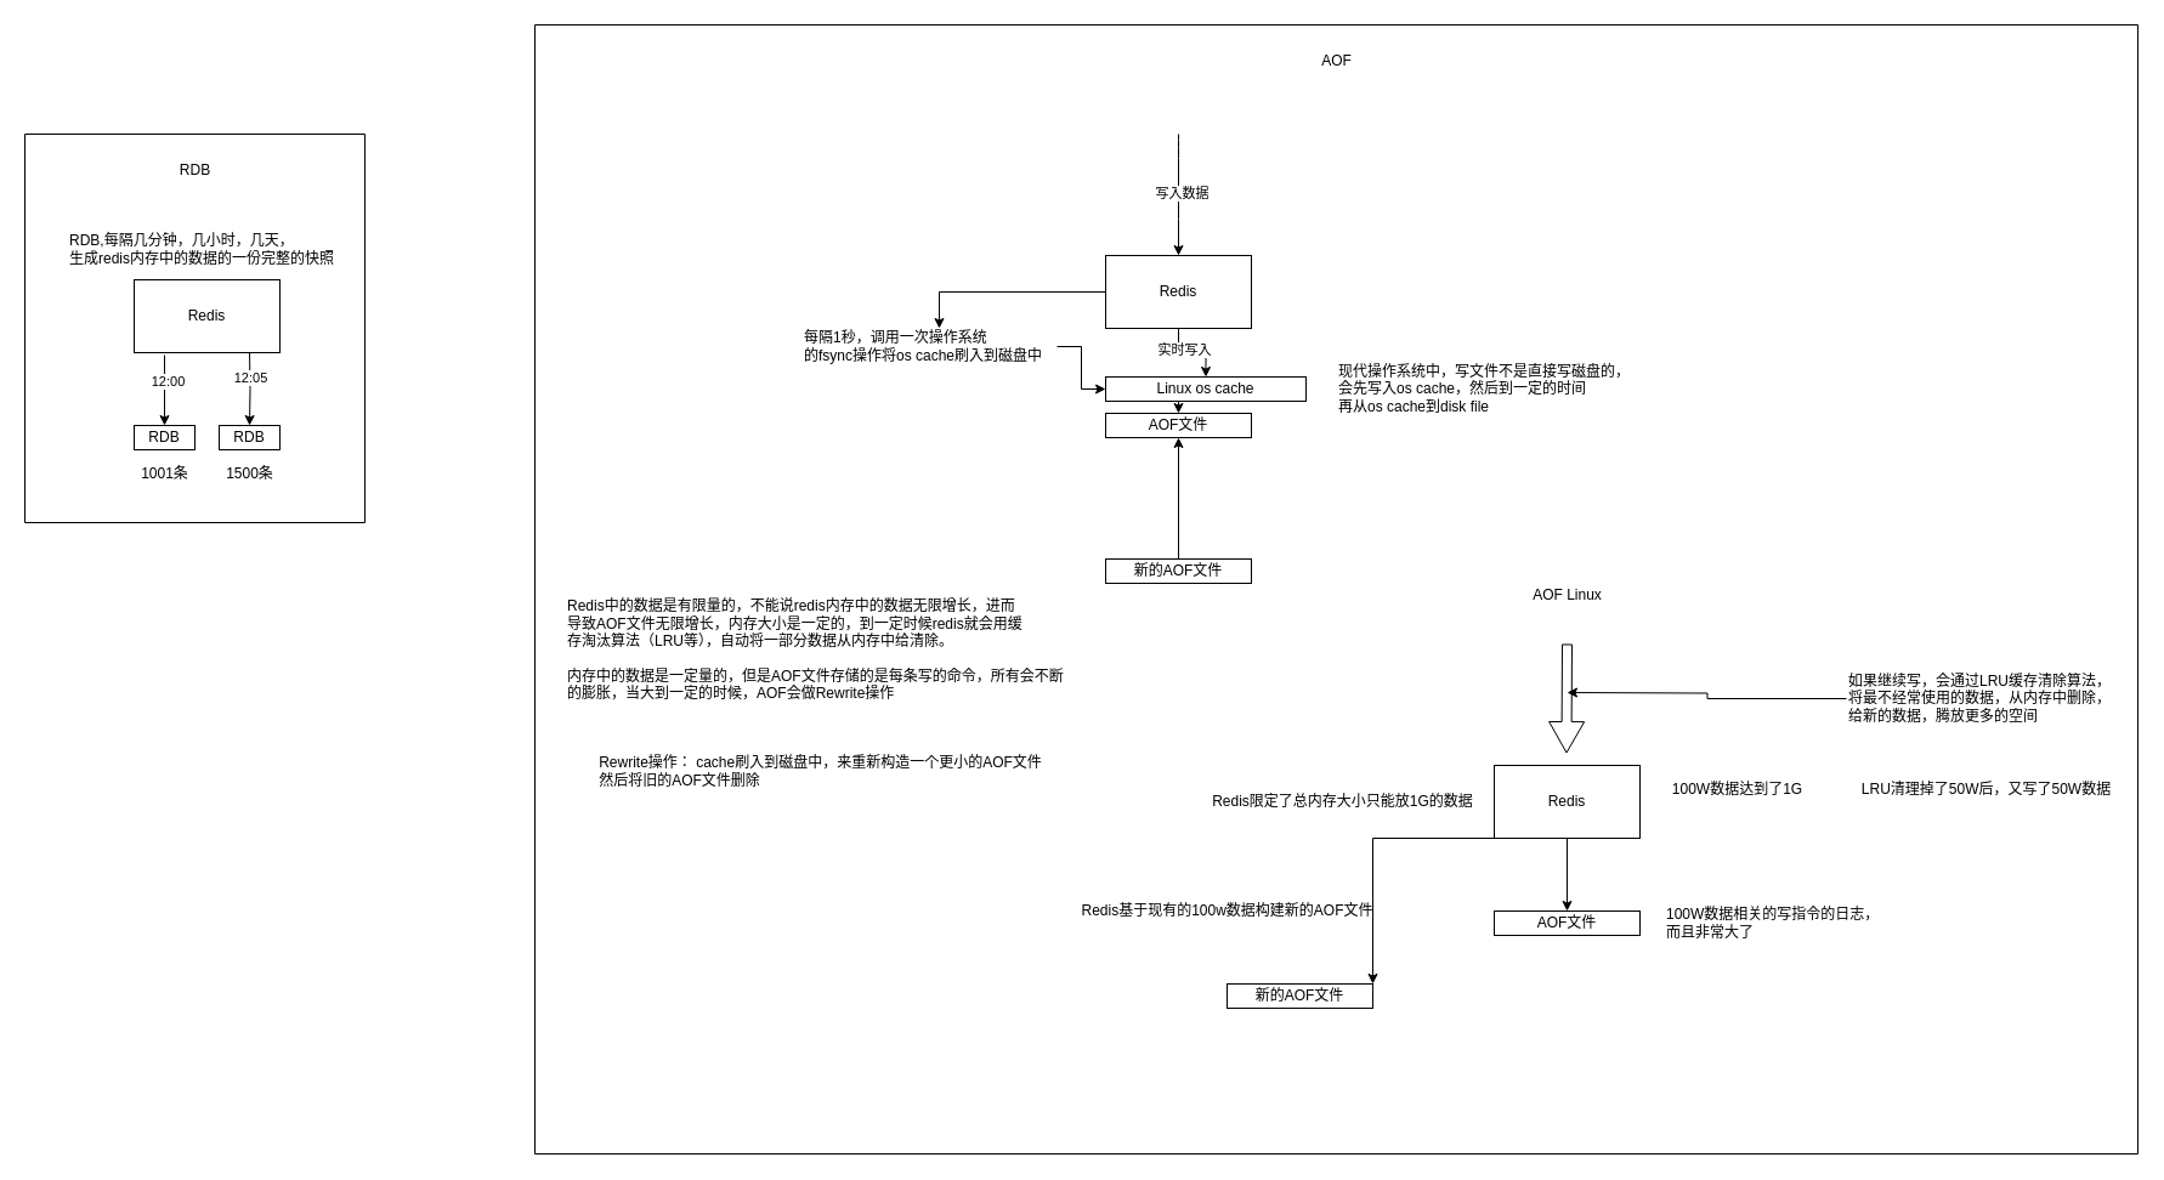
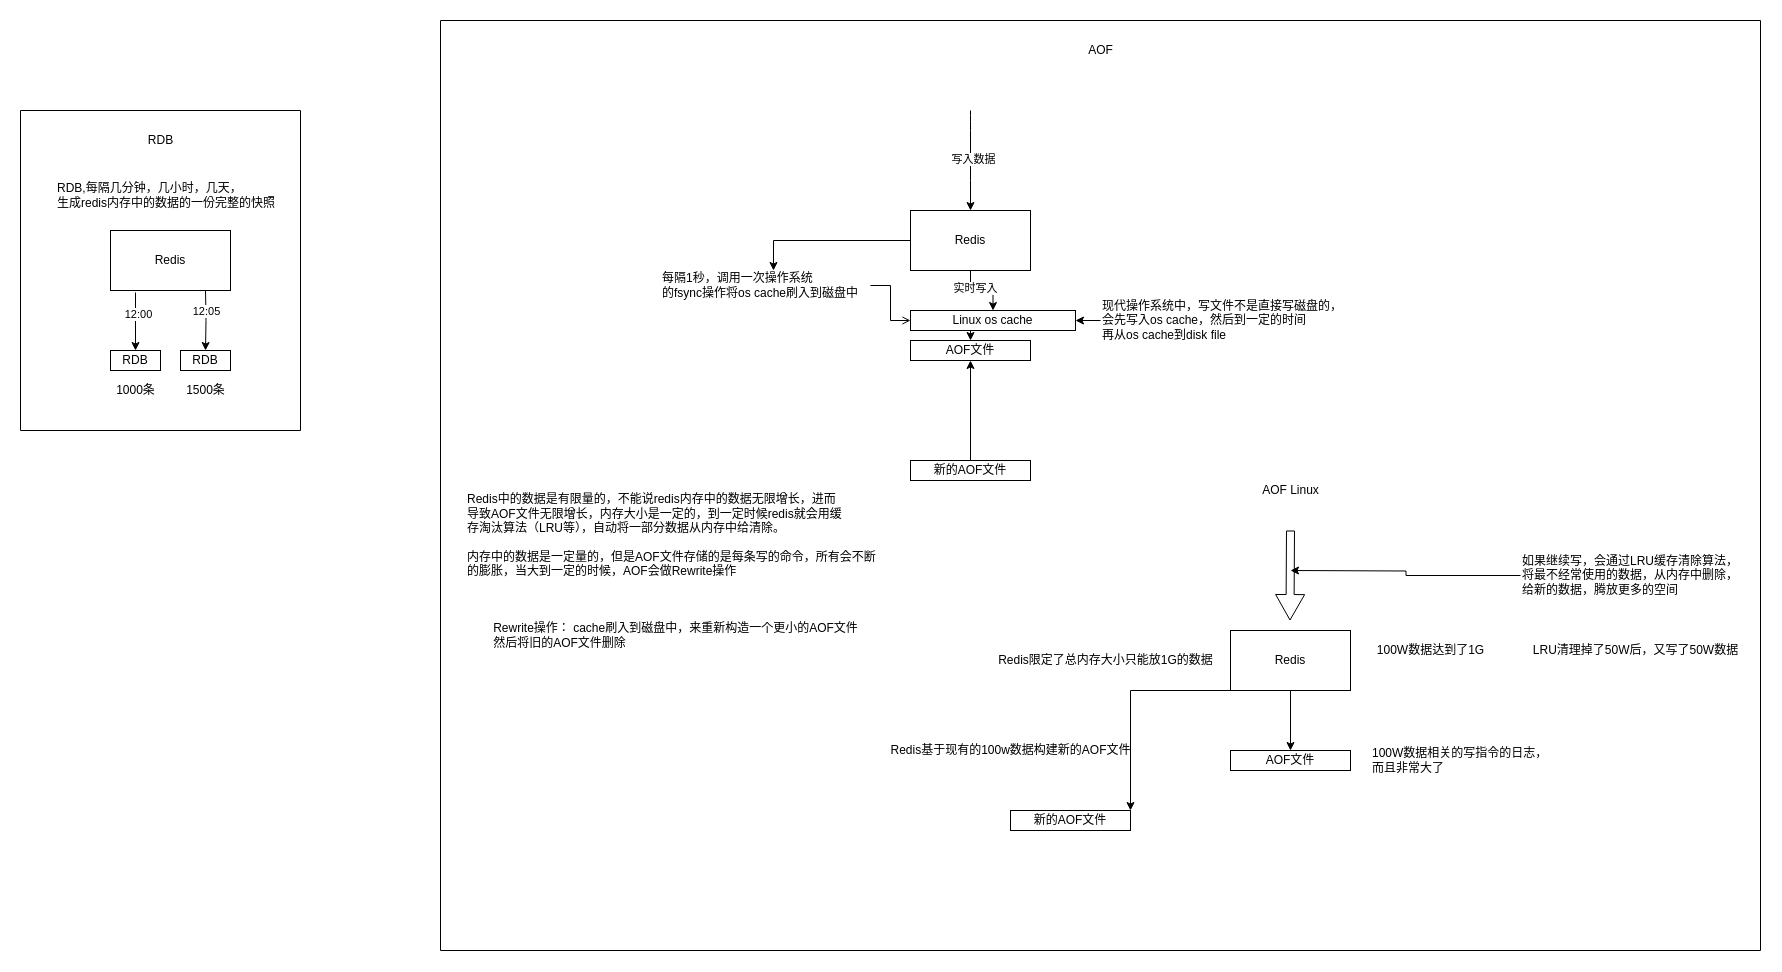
  <mxCell id="0" />
  <mxCell id="1" parent="0" />
  <mxCell id="2" value="" style="edgeStyle=orthogonalEdgeStyle;rounded=0;orthogonalLoop=1;jettySize=auto;html=1;" edge="1" parent="1" target="8"><mxGeometry relative="1" as="geometry"><mxPoint x="135" y="292" as="sourcePoint" /><Array as="points"><mxPoint x="135" y="310" /><mxPoint x="135" y="310" /></Array></mxGeometry></mxCell>
  <mxCell id="3" value="12:00" style="edgeLabel;html=1;align=center;verticalAlign=middle;resizable=0;points=[];" vertex="1" connectable="0" parent="2"><mxGeometry x="-0.276" y="2" relative="1" as="geometry"><mxPoint as="offset" /></mxGeometry></mxCell>
  <mxCell id="4" style="edgeStyle=orthogonalEdgeStyle;rounded=0;orthogonalLoop=1;jettySize=auto;html=1;entryX=0.5;entryY=0;entryDx=0;entryDy=0;" edge="1" parent="1" target="9"><mxGeometry relative="1" as="geometry"><mxPoint x="205" y="289" as="sourcePoint" /></mxGeometry></mxCell>
  <mxCell id="5" value="12:05" style="edgeLabel;html=1;align=center;verticalAlign=middle;resizable=0;points=[];" vertex="1" connectable="0" parent="4"><mxGeometry x="-0.279" relative="1" as="geometry"><mxPoint as="offset" /></mxGeometry></mxCell>
  <mxCell id="6" value="Redis" style="whiteSpace=wrap;html=1;" vertex="1" parent="1"><mxGeometry x="110" y="230" width="120" height="60" as="geometry" /></mxCell>
- <mxCell id="7" value="RDB,每隔几分钟，几小时，几天，&lt;br&gt;生成redis内存中的数据的一份完整的快照" style="text;html=1;align=left;verticalAlign=middle;resizable=0;points=[];autosize=1;strokeColor=none;" vertex="1" parent="1"><mxGeometry x="55" y="190" width="230" height="30" as="geometry" /></mxCell>
+ <mxCell id="7" value="RDB,每隔几分钟，几小时，几天，&lt;br&gt;生成redis内存中的数据的一份完整的快照" style="text;html=1;align=left;verticalAlign=middle;resizable=0;points=[];autosize=1;strokeColor=none;" vertex="1" parent="1"><mxGeometry x="55" y="180" width="230" height="30" as="geometry" /></mxCell>
  <mxCell id="8" value="RDB" style="whiteSpace=wrap;html=1;" vertex="1" parent="1"><mxGeometry x="110" y="350" width="50" height="20" as="geometry" /></mxCell>
  <mxCell id="9" value="RDB" style="whiteSpace=wrap;html=1;" vertex="1" parent="1"><mxGeometry x="180" y="350" width="50" height="20" as="geometry" /></mxCell>
- <mxCell id="10" value="1001条" style="text;html=1;align=center;verticalAlign=middle;resizable=0;points=[];autosize=1;strokeColor=none;" vertex="1" parent="1"><mxGeometry x="110" y="380" width="50" height="20" as="geometry" /></mxCell>
+ <mxCell id="10" value="1000条" style="text;html=1;align=center;verticalAlign=middle;resizable=0;points=[];autosize=1;strokeColor=none;" vertex="1" parent="1"><mxGeometry x="110" y="380" width="50" height="20" as="geometry" /></mxCell>
  <mxCell id="11" value="1500条" style="text;html=1;align=center;verticalAlign=middle;resizable=0;points=[];autosize=1;strokeColor=none;" vertex="1" parent="1"><mxGeometry x="180" y="380" width="50" height="20" as="geometry" /></mxCell>
  <mxCell id="12" style="edgeStyle=orthogonalEdgeStyle;rounded=0;orthogonalLoop=1;jettySize=auto;html=1;entryX=0.5;entryY=0;entryDx=0;entryDy=0;" edge="1" parent="1" source="15" target="17"><mxGeometry relative="1" as="geometry" /></mxCell>
  <mxCell id="13" value="实时写入" style="edgeLabel;html=1;align=center;verticalAlign=middle;resizable=0;points=[];" vertex="1" connectable="0" parent="12"><mxGeometry x="-0.24" y="3" relative="1" as="geometry"><mxPoint as="offset" /></mxGeometry></mxCell>
  <mxCell id="14" style="edgeStyle=orthogonalEdgeStyle;rounded=0;orthogonalLoop=1;jettySize=auto;html=1;entryX=0.538;entryY=0;entryDx=0;entryDy=0;entryPerimeter=0;" edge="1" parent="1" source="15" target="24"><mxGeometry relative="1" as="geometry" /></mxCell>
  <mxCell id="15" value="Redis" style="whiteSpace=wrap;html=1;" vertex="1" parent="1"><mxGeometry x="910" y="210" width="120" height="60" as="geometry" /></mxCell>
  <mxCell id="16" style="edgeStyle=orthogonalEdgeStyle;rounded=0;orthogonalLoop=1;jettySize=auto;html=1;exitX=0.5;exitY=1;exitDx=0;exitDy=0;entryX=0.5;entryY=0;entryDx=0;entryDy=0;" edge="1" parent="1" source="17" target="20"><mxGeometry relative="1" as="geometry" /></mxCell>
  <mxCell id="17" value="Linux os cache" style="whiteSpace=wrap;html=1;" vertex="1" parent="1"><mxGeometry x="910" y="310" width="165" height="20" as="geometry" /></mxCell>
  <mxCell id="18" value="" style="endArrow=classic;html=1;entryX=0.5;entryY=0;entryDx=0;entryDy=0;" edge="1" parent="1" target="15"><mxGeometry width="50" height="50" relative="1" as="geometry"><mxPoint x="970" y="110" as="sourcePoint" /><mxPoint x="920" y="390" as="targetPoint" /><Array as="points"><mxPoint x="970" y="120" /><mxPoint x="970" y="170" /></Array></mxGeometry></mxCell>
  <mxCell id="19" value="写入数据" style="edgeLabel;html=1;align=center;verticalAlign=middle;resizable=0;points=[];" vertex="1" connectable="0" parent="18"><mxGeometry x="-0.04" y="2" relative="1" as="geometry"><mxPoint as="offset" /></mxGeometry></mxCell>
  <mxCell id="20" value="AOF文件" style="whiteSpace=wrap;html=1;" vertex="1" parent="1"><mxGeometry x="910" y="340" width="120" height="20" as="geometry" /></mxCell>
+ <mxCell id="21" style="edgeStyle=orthogonalEdgeStyle;rounded=0;orthogonalLoop=1;jettySize=auto;html=1;entryX=1;entryY=0.5;entryDx=0;entryDy=0;" edge="1" parent="1" source="22" target="17"><mxGeometry relative="1" as="geometry" /></mxCell>
  <mxCell id="22" value="现代操作系统中，写文件不是直接写磁盘的，&lt;br&gt;会先写入os cache，然后到一定的时间&lt;br&gt;再从os cache到disk file" style="text;html=1;align=left;verticalAlign=middle;resizable=0;points=[];autosize=1;strokeColor=none;" vertex="1" parent="1"><mxGeometry x="1100" y="295" width="260" height="50" as="geometry" /></mxCell>
- <mxCell id="23" style="edgeStyle=orthogonalEdgeStyle;rounded=0;orthogonalLoop=1;jettySize=auto;html=1;entryX=0;entryY=0.5;entryDx=0;entryDy=0;" edge="1" parent="1" source="24" target="17"><mxGeometry relative="1" as="geometry" /></mxCell>
+ <mxCell id="23" style="edgeStyle=orthogonalEdgeStyle;rounded=0;orthogonalLoop=1;jettySize=auto;html=1;entryX=0;entryY=0.5;entryDx=0;entryDy=0;endArrow=open;" edge="1" parent="1" source="24" target="17"><mxGeometry relative="1" as="geometry" /></mxCell>
  <mxCell id="24" value="每隔1秒，调用一次操作系统&lt;br&gt;的fsync操作将os cache刷入到磁盘中" style="text;html=1;align=left;verticalAlign=middle;resizable=0;points=[];autosize=1;strokeColor=none;" vertex="1" parent="1"><mxGeometry x="660" y="270" width="210" height="30" as="geometry" /></mxCell>
  <mxCell id="25" style="edgeStyle=orthogonalEdgeStyle;rounded=0;orthogonalLoop=1;jettySize=auto;html=1;entryX=0.5;entryY=1;entryDx=0;entryDy=0;" edge="1" parent="1" source="26" target="20"><mxGeometry relative="1" as="geometry" /></mxCell>
  <mxCell id="26" value="新的AOF文件" style="whiteSpace=wrap;html=1;" vertex="1" parent="1"><mxGeometry x="910" y="460" width="120" height="20" as="geometry" /></mxCell>
  <mxCell id="27" value="Redis中的数据是有限量的，不能说redis内存中的数据无限增长，进而&lt;br&gt;导致AOF文件无限增长，内存大小是一定的，到一定时候redis就会用缓&lt;br&gt;存淘汰算法（LRU等），自动将一部分数据从内存中给清除。&lt;br&gt;&lt;br&gt;内存中的数据是一定量的，但是AOF文件存储的是每条写的命令，所有会不断&lt;br&gt;的膨胀，当大到一定的时候，AOF会做Rewrite操作" style="text;html=1;align=left;verticalAlign=middle;resizable=0;points=[];autosize=1;strokeColor=none;" vertex="1" parent="1"><mxGeometry x="465" y="490" width="420" height="90" as="geometry" /></mxCell>
  <mxCell id="28" value="Rewrite操作： cache刷入到磁盘中，来重新构造一个更小的AOF文件&lt;br&gt;&lt;div style=&quot;text-align: left&quot;&gt;&lt;span&gt;然后将旧的AOF文件删除&lt;/span&gt;&lt;/div&gt;" style="text;html=1;align=center;verticalAlign=middle;resizable=0;points=[];autosize=1;strokeColor=none;" vertex="1" parent="1"><mxGeometry x="465" y="620" width="420" height="30" as="geometry" /></mxCell>
  <mxCell id="29" value="Redis限定了总内存大小只能放1G的数据" style="text;html=1;align=center;verticalAlign=middle;resizable=0;points=[];autosize=1;strokeColor=none;" vertex="1" parent="1"><mxGeometry x="990" y="650" width="230" height="20" as="geometry" /></mxCell>
  <mxCell id="30" value="" style="swimlane;startSize=0;align=left;" vertex="1" parent="1"><mxGeometry x="20" y="110" width="280" height="320" as="geometry" /></mxCell>
  <mxCell id="31" value="RDB" style="text;html=1;align=center;verticalAlign=middle;resizable=0;points=[];autosize=1;strokeColor=none;" vertex="1" parent="1"><mxGeometry x="140" y="130" width="40" height="20" as="geometry" /></mxCell>
  <mxCell id="32" value="" style="edgeStyle=orthogonalEdgeStyle;rounded=0;orthogonalLoop=1;jettySize=auto;html=1;" edge="1" parent="1" source="34" target="35"><mxGeometry relative="1" as="geometry" /></mxCell>
  <mxCell id="33" style="edgeStyle=orthogonalEdgeStyle;rounded=0;orthogonalLoop=1;jettySize=auto;html=1;exitX=0;exitY=1;exitDx=0;exitDy=0;entryX=1;entryY=0;entryDx=0;entryDy=0;" edge="1" parent="1" source="34" target="41"><mxGeometry relative="1" as="geometry"><Array as="points"><mxPoint x="1130" y="690" /></Array></mxGeometry></mxCell>
  <mxCell id="34" value="Redis" style="whiteSpace=wrap;html=1;align=center;" vertex="1" parent="1"><mxGeometry x="1230" y="630" width="120" height="60" as="geometry" /></mxCell>
  <mxCell id="35" value="AOF文件" style="whiteSpace=wrap;html=1;" vertex="1" parent="1"><mxGeometry x="1230" y="750" width="120" height="20" as="geometry" /></mxCell>
  <mxCell id="36" value="" style="shape=flexArrow;endArrow=classic;html=1;width=8;endSize=8.15;" edge="1" parent="1"><mxGeometry width="50" height="50" relative="1" as="geometry"><mxPoint x="1290" y="530" as="sourcePoint" /><mxPoint x="1289.5" y="620" as="targetPoint" /></mxGeometry></mxCell>
  <mxCell id="37" value="100W数据达到了1G" style="text;html=1;align=center;verticalAlign=middle;resizable=0;points=[];autosize=1;strokeColor=none;" vertex="1" parent="1"><mxGeometry x="1370" y="640" width="120" height="20" as="geometry" /></mxCell>
  <mxCell id="38" value="100W数据相关的写指令的日志，&lt;br&gt;而且非常大了" style="text;html=1;align=left;verticalAlign=middle;resizable=0;points=[];autosize=1;strokeColor=none;" vertex="1" parent="1"><mxGeometry x="1370" y="745" width="190" height="30" as="geometry" /></mxCell>
  <mxCell id="39" style="edgeStyle=orthogonalEdgeStyle;rounded=0;orthogonalLoop=1;jettySize=auto;html=1;" edge="1" parent="1" source="40"><mxGeometry relative="1" as="geometry"><mxPoint x="1290" y="570" as="targetPoint" /></mxGeometry></mxCell>
  <mxCell id="40" value="如果继续写，会通过LRU缓存清除算法，&lt;br&gt;将最不经常使用的数据，从内存中删除，&lt;br&gt;给新的数据，腾放更多的空间" style="text;html=1;align=left;verticalAlign=middle;resizable=0;points=[];autosize=1;strokeColor=none;" vertex="1" parent="1"><mxGeometry x="1520" y="550" width="230" height="50" as="geometry" /></mxCell>
  <mxCell id="41" value="新的AOF文件" style="whiteSpace=wrap;html=1;" vertex="1" parent="1"><mxGeometry x="1010" y="810" width="120" height="20" as="geometry" /></mxCell>
  <mxCell id="42" value="LRU清理掉了50W后，又写了50W数据" style="text;html=1;align=center;verticalAlign=middle;resizable=0;points=[];autosize=1;strokeColor=none;" vertex="1" parent="1"><mxGeometry x="1525" y="640" width="220" height="20" as="geometry" /></mxCell>
  <mxCell id="43" value="Redis基于现有的100w数据构建新的AOF文件" style="text;html=1;align=center;verticalAlign=middle;resizable=0;points=[];autosize=1;strokeColor=none;" vertex="1" parent="1"><mxGeometry x="880" y="740" width="260" height="20" as="geometry" /></mxCell>
  <mxCell id="44" value="" style="swimlane;startSize=0;align=left;" vertex="1" parent="1"><mxGeometry x="440" y="20" width="1320" height="930" as="geometry" /></mxCell>
  <mxCell id="45" value="AOF Linux" style="text;html=1;align=center;verticalAlign=middle;resizable=0;points=[];autosize=1;strokeColor=none;" vertex="1" parent="44"><mxGeometry x="810" y="460" width="80" height="20" as="geometry" /></mxCell>
  <mxCell id="46" value="AOF" style="text;html=1;align=center;verticalAlign=middle;resizable=0;points=[];autosize=1;strokeColor=none;" vertex="1" parent="1"><mxGeometry x="1080" y="40" width="40" height="20" as="geometry" /></mxCell>
